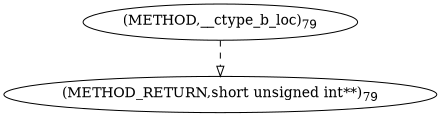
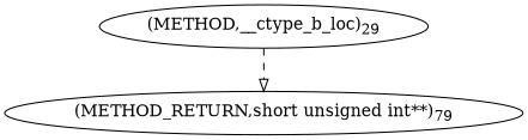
  digraph {
-   n1 [label=<(METHOD,__ctype_b_loc)<SUB>79</SUB>>]
+   n1 [label=<(METHOD,__ctype_b_loc)<SUB>29</SUB>>]
    n2 [label=<(METHOD_RETURN,short unsigned int**)<SUB>79</SUB>>]
    n1 -> n2 [style=dashed arrowhead=onormal]
  }
